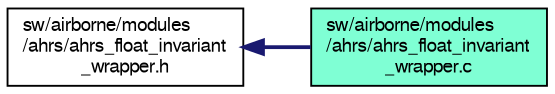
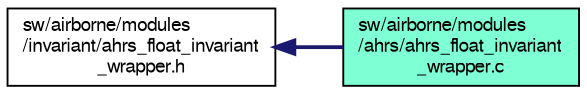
  digraph {
    rankdir=LR
    node [color=black fontname=FreeSans fontsize=10 shape=record style=filled]
-   n1 [fillcolor=white fontcolor=black height=0.2 label="sw/airborne/modules\l/ahrs/ahrs_float_invariant\l_wrapper.h" width=0.4]
+   n1 [fillcolor=white fontcolor=black height=0.2 label="sw/airborne/modules\l/invariant/ahrs_float_invariant\l_wrapper.h" width=0.4]
    n2 [fillcolor=aquamarine height=0.2 label="sw/airborne/modules\l/ahrs/ahrs_float_invariant\l_wrapper.c" width=0.4]
    n1 -> n2 [color=midnightblue dir=back fontname=FreeSans fontsize=10 labelfontname=FreeSans labelfontsize=10 style=bold]
  }
